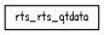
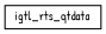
  digraph {
    rankdir=LR
    fontname="Patrick Hand"
-   n1 [color=black fillcolor=white fontname="Patrick Hand" fontsize=10 height=0.2 label=rts_rts_qtdata shape=record style=filled width=0.4]
+   n1 [color=black fillcolor=white fontname="Patrick Hand" fontsize=10 height=0.2 label=igtl_rts_qtdata shape=record style=filled width=0.4]
  }
